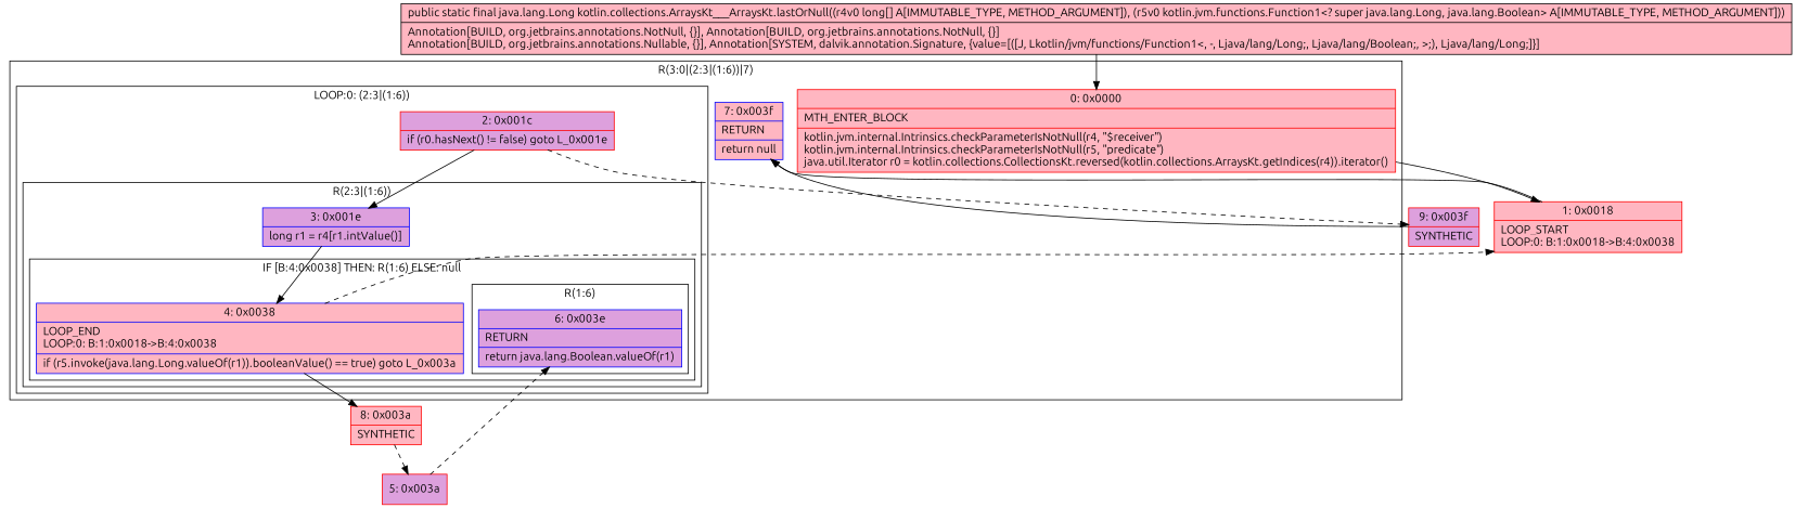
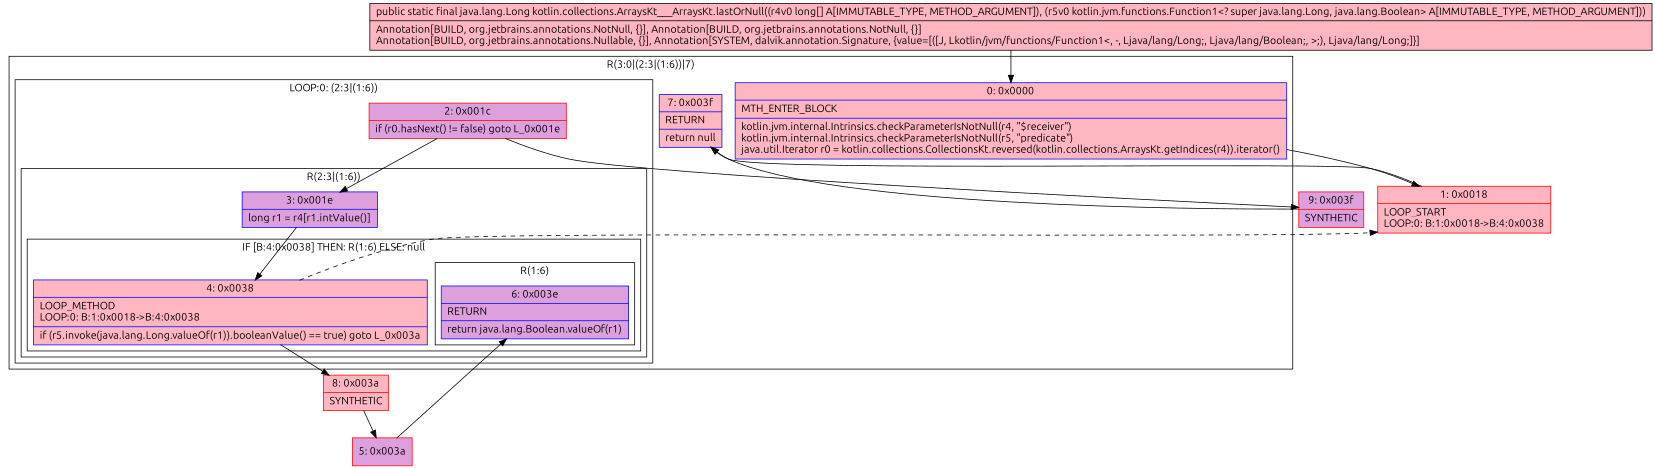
  digraph {
    fontname=Ubuntu
    node [color=blue fillcolor=lightpink fontname=Ubuntu shape=record style=filled]
    edge [fontname=Ubuntu]
    n1 [fillcolor=plum label="{6\:\ 0x003e|RETURN\l|return java.lang.Boolean.valueOf(r1)\l}"]
-   n2 [label="{4\:\ 0x0038|LOOP_END\lLOOP:0: B:1:0x0018\-\>B:4:0x0038\l|if (r5.invoke(java.lang.Long.valueOf(r1)).booleanValue() == true) goto L_0x003a\l}"]
+   n2 [label="{4\:\ 0x0038|LOOP_METHOD\lLOOP:0: B:1:0x0018\-\>B:4:0x0038\l|if (r5.invoke(java.lang.Long.valueOf(r1)).booleanValue() == true) goto L_0x003a\l}"]
    n3 [fillcolor=plum label="{3\:\ 0x001e|long r1 = r4[r1.intValue()]\l}"]
    n4 [color=red fillcolor=plum label="{2\:\ 0x001c|if (r0.hasNext() != false) goto L_0x001e\l}"]
-   n5 [color=red label="{0\:\ 0x0000|MTH_ENTER_BLOCK\l|kotlin.jvm.internal.Intrinsics.checkParameterIsNotNull(r4, \"$receiver\")\lkotlin.jvm.internal.Intrinsics.checkParameterIsNotNull(r5, \"predicate\")\ljava.util.Iterator r0 = kotlin.collections.CollectionsKt.reversed(kotlin.collections.ArraysKt.getIndices(r4)).iterator()\l}"]
+   n5 [label="{0\:\ 0x0000|MTH_ENTER_BLOCK\l|kotlin.jvm.internal.Intrinsics.checkParameterIsNotNull(r4, \"$receiver\")\lkotlin.jvm.internal.Intrinsics.checkParameterIsNotNull(r5, \"predicate\")\ljava.util.Iterator r0 = kotlin.collections.CollectionsKt.reversed(kotlin.collections.ArraysKt.getIndices(r4)).iterator()\l}"]
    n6 [label="{7\:\ 0x003f|RETURN\l|return null\l}"]
    n7 [color=red label="{1\:\ 0x0018|LOOP_START\lLOOP:0: B:1:0x0018\-\>B:4:0x0038\l}"]
    n8 [color=red label="{8\:\ 0x003a|SYNTHETIC\l}"]
    n9 [color=red fillcolor=plum label="{9\:\ 0x003f|SYNTHETIC\l}"]
    n10 [color=red fillcolor=plum label="{5\:\ 0x003a}"]
    n11 [label="{public static final java.lang.Long kotlin.collections.ArraysKt___ArraysKt.lastOrNull((r4v0 long[] A[IMMUTABLE_TYPE, METHOD_ARGUMENT]), (r5v0 kotlin.jvm.functions.Function1\<? super java.lang.Long, java.lang.Boolean\> A[IMMUTABLE_TYPE, METHOD_ARGUMENT]))  | Annotation[BUILD, org.jetbrains.annotations.NotNull, \{\}], Annotation[BUILD, org.jetbrains.annotations.NotNull, \{\}]\lAnnotation[BUILD, org.jetbrains.annotations.Nullable, \{\}], Annotation[SYSTEM, dalvik.annotation.Signature, \{value=[([J, Lkotlin\/jvm\/functions\/Function1\<, \-, Ljava\/lang\/Long;, Ljava\/lang\/Boolean;, \>;), Ljava\/lang\/Long;]\}]\l}" color=""]
    subgraph cluster_1 {
      label="R(3:0|(2:3|(1:6))|7)"
      n5
      n6
      subgraph cluster_2 {
        label="LOOP:0: (2:3|(1:6))"
        n4
        subgraph cluster_3 {
          label="R(2:3|(1:6))"
          n3
          subgraph cluster_4 {
            label="IF [B:4:0x0038] THEN: R(1:6) ELSE: null"
            n2
            subgraph cluster_5 {
              label="R(1:6)"
              n1
            }
          }
        }
      }
    }
    n2 -> n7 [style=dashed]
    n2 -> n8
    n3 -> n2
    n4 -> n3
-   n4 -> n9 [style=dashed]
+   n4 -> n9 [style=solid]
    n5 -> n7
    n7 -> n6
-   n8 -> n10 [style=dashed]
+   n8 -> n10
    n9 -> n6
-   n10 -> n1 [style=dashed]
+   n10 -> n1
    n11 -> n5
  }
